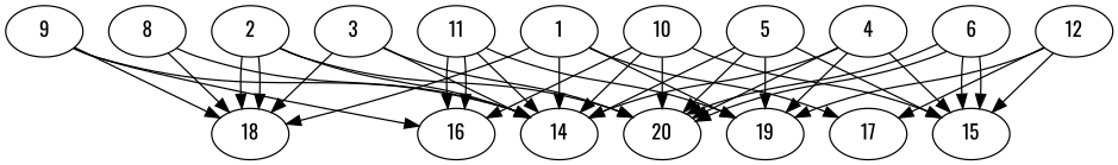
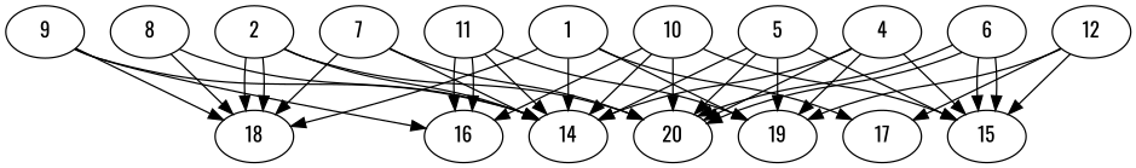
  digraph {
    fontname=Oswald
    node [alpha=0.16 fontname=Oswald]
    edge [fontname=Oswald]
    1 [expect_size=18306048]
    14 [alpha=0.03 expect_size=12283904]
    17 [alpha=0.03 expect_size=8491008]
    18 [alpha=0.17 expect_size=42726400]
    19 [alpha=0.15 expect_size=10903552]
    2 [alpha=0.19 expect_size=11881472]
    20 [alpha=0.14 expect_size=48727040]
-   3 [alpha=0.07 expect_size=5957632]
+   3 [alpha=0.07 expect_size=5957632 label=7]
    4 [alpha=0.02 expect_size=49727488]
    15 [alpha=0.18 expect_size=17412096]
    5 [alpha=0.19 expect_size=9917440]
    6 [alpha=0.17 expect_size=23766016]
    8 [alpha=0.07 expect_size=44951552]
    9 [expect_size=5474304]
    16 [alpha=0.00 expect_size=15482880]
    10 [alpha=0.12 expect_size=41364480]
    11 [alpha=0.10 expect_size=8893440]
    12 [alpha=0.12 expect_size=45849600]
    1 -> 14
    1 -> 17
    1 -> 18
    1 -> 19
    2 -> 14
    2 -> 18
    2 -> 18
    2 -> 20
    3 -> 14
    3 -> 18
    3 -> 20
    4 -> 14
    4 -> 19
    4 -> 20
    4 -> 15
    5 -> 14
    5 -> 19
    5 -> 20
    5 -> 15
    6 -> 20
    6 -> 20
    6 -> 15
    6 -> 15
    8 -> 14
    8 -> 18
    9 -> 14
    9 -> 18
    9 -> 16
    10 -> 14
    10 -> 20
    10 -> 15
    10 -> 16
    11 -> 14
    11 -> 19
    11 -> 16
    11 -> 16
    12 -> 17
    12 -> 19
    12 -> 15
  }
